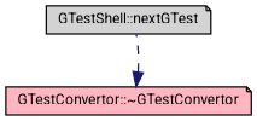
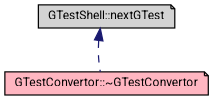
  digraph {
    rankdir=TB
    fontname=Roboto
    node [color=black fontname=Roboto fontsize=10 shape=note style=filled]
    n1 [fillcolor=lightgrey fontcolor=black height=0.2 label="GTestShell::nextGTest" width=0.4]
    n2 [fillcolor=lightpink height=0.2 label="GTestConvertor::~GTestConvertor" width=0.4]
-   n2 -> n1 [color=midnightblue dir=back fontname=Roboto fontsize=10 labelfontname=Helvetica labelfontsize=10 style=dashed]
+   n1 -> n2 [color=midnightblue dir=back fontname=Roboto fontsize=10 labelfontname=Helvetica labelfontsize=10 style=dashed]
  }
